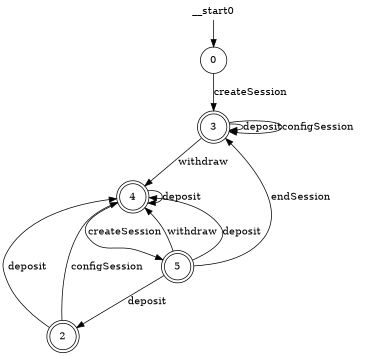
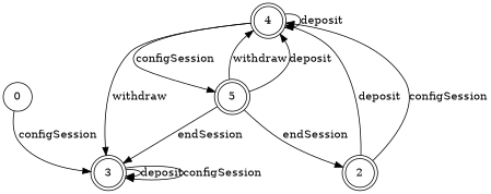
  digraph {
    node [shape=doublecircle]
    n1 [label=0 shape=circle]
    n2 [label=3]
    n3 [label=4]
    n4 [label=2]
    n5 [label=5]
-   __start0 [height=0 shape=none width=0]
-   n1 -> n2 [label=createSession]
+   n1 -> n2 [label=configSession]
    n2 -> n2 [label=deposit]
    n2 -> n2 [label=configSession]
-   n2 -> n3 [label=withdraw]
+   n3 -> n2 [label=withdraw]
    n3 -> n3 [label=deposit]
-   n3 -> n5 [label=createSession]
+   n3 -> n5 [label=configSession]
    n4 -> n3 [label=deposit]
    n4 -> n3 [label=configSession]
    n5 -> n2 [label=endSession]
    n5 -> n3 [label=withdraw]
    n5 -> n3 [label=deposit]
-   n5 -> n4 [label=deposit]
-   __start0 -> n1
+   n5 -> n4 [label=endSession]
  }
